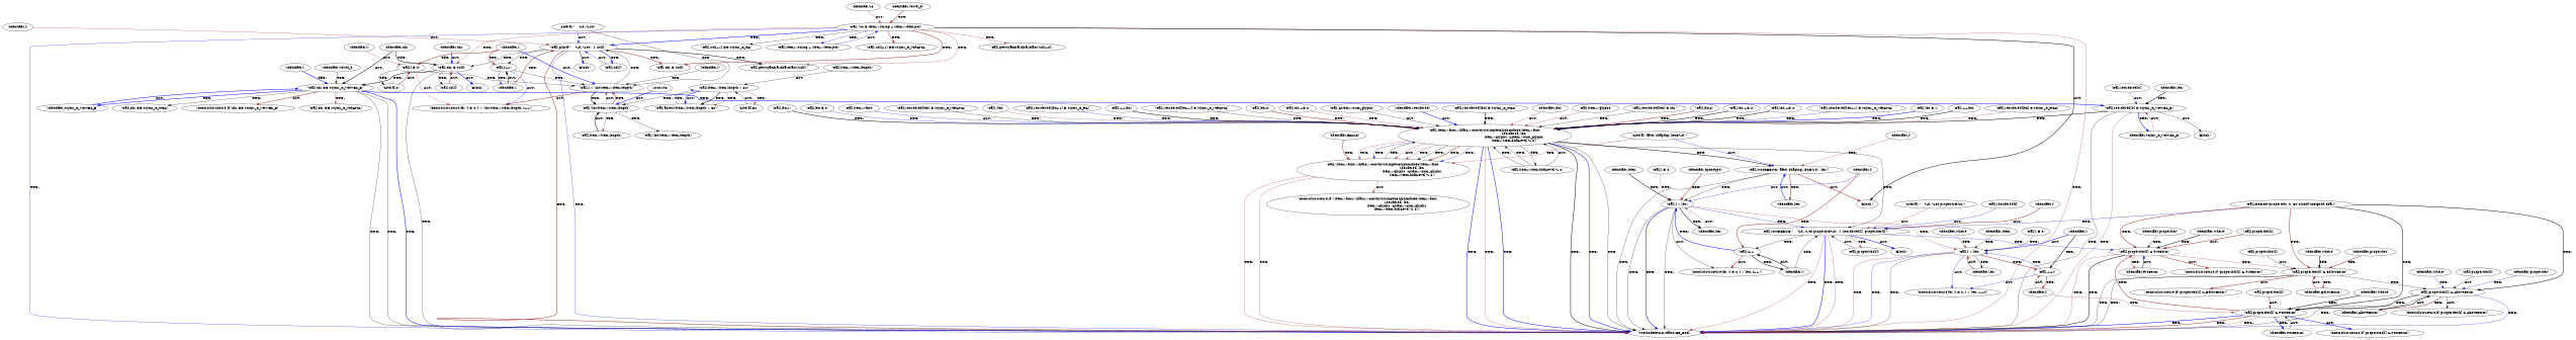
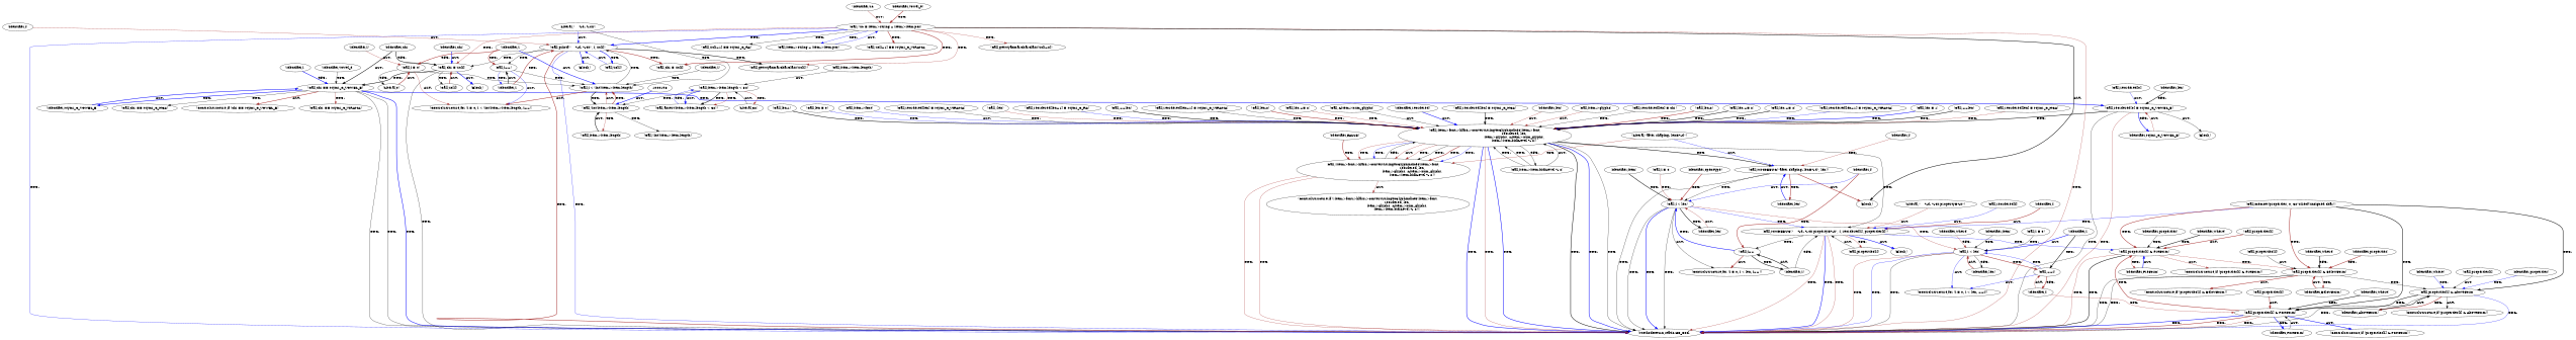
  digraph {
    edge [color=black style=solid]
    n1 [label="(Call,reordered[0] = Mymr_C_VOWEL_E)"]
    n2 [label="(Call,item->font->klass->convertStringToGlyphIndices(item->font,\n                                                        reordered, len,\n                                                        item->glyphs, &item->num_glyphs,\n                                                        item->item.bidiLevel % 2))"]
    n3 [label="(Identifier,Mymr_C_VOWEL_E)"]
    n4 [label="(Block,)"]
    n5 [label="(MethodReturn,static HB_Bool)"]
    n6 [label="(Call,!item->font->klass->convertStringToGlyphIndices(item->font,\n                                                        reordered, len,\n                                                        item->glyphs, &item->num_glyphs,\n                                                        item->item.bidiLevel % 2))"]
    n7 [label="(Call,MMDEBUG(\"after shaping: len=%d\", len))"]
    n8 [label="(Call,MMDEBUG(\"    %d: %4x property=%x\", i, reordered[i], properties[i]))"]
    n9 [label="(Call,item->item.bidiLevel % 2)"]
    n10 [label="(Call,chr == Mymr_C_VOWEL_E)"]
    n11 [label="(Identifier,Mymr_C_VOWEL_E)"]
    n12 [label="(Call,chr == Mymr_C_NGA)"]
    n13 [label="(ControlStructure,if (chr == Mymr_C_VOWEL_E))"]
    n14 [label="(Call,chr == Mymr_C_VIRAMA)"]
    n15 [label="(Call,chr = uc[i])"]
    n16 [label="(Call,uc[i])"]
    n17 [label="(Block,)"]
    n18 [label="(Call,*uc = item->string + item->item.pos)"]
    n19 [label="(Call,printf(\"    %d: %4x\", i, uc[i]))"]
    n20 [label="(Call,uc[i+1] == Mymr_C_RA)"]
    n21 [label="(Call,item->string + item->item.pos)"]
    n22 [label="(Call,uc[i+1] == Mymr_C_VIRAMA)"]
    n23 [label="(Call,chr = uc[i])"]
    n24 [label="(Block,)"]
    n25 [label="(Call,getMyanmarCharClass(uc[i]))"]
    n26 [label="(Call,getMyanmarCharClass(uc[i+2]))"]
    n27 [label="(Call,i++)"]
    n28 [label="(Block,)"]
    n29 [label="(Call,uc[i])"]
    n30 [label="(Call,i < (int)item->item.length)"]
    n31 [label="(ControlStructure,for (i = 0; i < (int)item->item.length; i++))"]
    n32 [label="(Identifier,i)"]
    n33 [label="(Call,(int)item->item.length)"]
    n34 [label="(Call,item->item.length)"]
    n35 [label="(Call,(int)item->item.length)"]
    n36 [label="(Call,i = 0)"]
    n37 [label="(Literal,0)"]
    n38 [label="(Call,item->item.length < 32)"]
    n39 [label="(Call,assert(item->item.length < 32))"]
    n40 [label="(Literal,32)"]
    n41 [label="(ControlStructure,if (!item->font->klass->convertStringToGlyphIndices(item->font,\n                                                        reordered, len,\n                                                        item->glyphs, &item->num_glyphs,\n                                                        item->item.bidiLevel % 2)))"]
    n42 [label="(Call,i < len)"]
    n43 [label="(Identifier,len)"]
    n44 [label="(Call,i++)"]
    n45 [label="(Call,properties[i] & PreForm)"]
    n46 [label="(Call,properties[i])"]
    n47 [label="(Block,)"]
    n48 [label="(Call,i < len)"]
    n49 [label="(ControlStructure,for (i = 0; i < len; i++))"]
    n50 [label="(Identifier,len)"]
    n51 [label="(Call,++i)"]
    n52 [label="(Identifier,len)"]
    n53 [label="(ControlStructure,for (i = 0; i < len; ++i))"]
    n54 [label="(Identifier,i)"]
    n55 [label="(Call,properties[i] & BelowForm)"]
    n56 [label="(ControlStructure,if (properties[i] & PreForm))"]
    n57 [label="(Identifier,PreForm)"]
    n58 [label="(Call,properties[i] & AboveForm)"]
    n59 [label="(Identifier,BelowForm)"]
    n60 [label="(ControlStructure,if (properties[i] & BelowForm))"]
    n61 [label="(Call,properties[i] & PostForm)"]
    n62 [label="(Identifier,AboveForm)"]
    n63 [label="(ControlStructure,if (properties[i] & AboveForm))"]
    n64 [label="(Identifier,PostForm)"]
    n65 [label="(ControlStructure,if (properties[i] & PostForm))"]
    n66 [label="(Identifier,i)"]
    n67 [label="(Identifier,chr)"]
    n68 [label="(Call,&item->num_glyphs)"]
    n69 [label="(Identifier,vowel_e)"]
    n70 [label="(Call,reordered[0])"]
    n71 [label="(Identifier,reordered)"]
    n72 [label="(Call,reordered[len] = Mymr_C_NGA)"]
    n73 [label="(Identifier,i)"]
    n74 [label="(Identifier,i)"]
    n75 [label="(Identifier,len)"]
    n76 [label="(Identifier,where)"]
    n77 [label="(Call,item->glyphs)"]
    n78 [label="(Identifier,uc)"]
    n79 [label="(Identifier,i)"]
    n80 [label="(Identifier,vowel_e)"]
    n81 [label="(Identifier,properties)"]
    n82 [label="(Identifier,where)"]
    n83 [label="(Call,reordered[len] = chr)"]
    n84 [label="(Literal,\"    %d: %4x property=%x\")"]
    n85 [label="(Identifier,where)"]
    n86 [label="(Identifier,i)"]
    n87 [label="(Call,properties[i])"]
    n88 [label="(Call,len-2)"]
    n89 [label="(Call,properties[i])"]
    n90 [label="(Call,memset(properties, 0, 32*sizeof(unsigned char)))"]
    n91 [label="(Call,item->item.length)"]
    n92 [label="(Call,len += 2)"]
    n93 [label="(Call,len += 2)"]
    n94 [label="(Call,reordered[len+1] = Mymr_C_VIRAMA)"]
    n95 [label="(Identifier,item)"]
    n96 [label="(Call,len = 1)"]
    n97 [label="(Identifier,chr)"]
    n98 [label="(Identifier,i)"]
    n99 [label="(Identifier,where)"]
    n100 [label="(Literal,\"    %d: %4x\")"]
    n101 [label="(Literal,\"after shaping: len=%d\")"]
    n102 [label="(Call,i = 0)"]
    n103 [label="(Call,++len)"]
    n104 [label="(Identifier,properties)"]
    n105 [label="(Identifier,FALSE)"]
    n106 [label="(Identifier,i)"]
    n107 [label="(Call,reordered[len] = Mymr_C_NGA)"]
    n108 [label="(Call,len-1)"]
    n109 [label="(Call,reordered[i])"]
    n110 [label="(Call,properties[i])"]
    n111 [label="(Identifier,len)"]
    n112 [label="(Identifier,item)"]
    n113 [label="(Call,len = 0)"]
    n114 [label="(Call,properties[i])"]
    n115 [label="(Identifier,i)"]
    n116 [label="(Identifier,openType)"]
    n117 [label="(Call,item->font)"]
    n118 [label="(Call,reordered[len] = Mymr_C_VIRAMA)"]
    n119 [label="(Call,!len)"]
    n120 [label="(Identifier,i)"]
    n121 [label="(Call,reordered[len+1] = Mymr_C_RA)"]
    n122 [label="(Call,++len)"]
    n123 [label="(Identifier,properties)"]
    n124 [label="(Identifier,i)"]
    n125 [label="(Identifier,where)"]
    n126 [label="(Call,reordered[len+1] = Mymr_C_VIRAMA)"]
    n127 [label="(Call,i = 0)"]
    n128 [label="(Call,len-2)"]
    n129 [label="(Call,len += 2)"]
    1000193
    n1 -> n2 [label="DDG: " style=bold]
    n1 -> n3 [color=blue label="CFG: " style=bold]
    n1 -> n4 [label="AST: "]
    n1 -> n5 [label="DDG: "]
    n1 -> n5 [color=brown label="DDG: "]
    n2 -> n5 [color=blue label="DDG: " style=bold]
    n2 -> n5 [color=brown label="DDG: "]
    n2 -> n5 [color=blue label="DDG: " style=bold]
    n2 -> n5 [label="DDG: " style=bold]
    n2 -> n5 [color=blue label="DDG: " style=bold]
    n2 -> n5 [label="DDG: "]
    n2 -> n6 [color=brown label="AST: "]
    n2 -> n6 [color=brown label="DDG: "]
    n2 -> n6 [label="DDG: "]
    n2 -> n6 [color=brown label="DDG: " style=bold]
    n2 -> n6 [color=blue label="DDG: "]
    n2 -> n6 [color=brown label="DDG: "]
    n2 -> n6 [color=blue label="DDG: "]
    n2 -> n7 [label="DDG: " style=bold]
    n2 -> n8 [label="DDG: "]
    n2 -> n9 [label="CFG: "]
    n3 -> n1 [color=brown label="AST: "]
    n6 -> n2 [label="CFG: "]
    n6 -> n5 [color=brown label="DDG: "]
    n6 -> n5 [color=brown label="DDG: "]
    n6 -> n41 [color=brown label="AST: "]
    n7 -> n5 [label="DDG: "]
    n7 -> n24 [color=brown label="AST: " style=bold]
    n7 -> n42 [label="DDG: "]
    n7 -> n43 [color=brown label="CFG: " style=bold]
    n8 -> n5 [color=blue label="DDG: " style=bold]
    n8 -> n5 [color=brown label="DDG: "]
    n8 -> n5 [color=brown label="DDG: "]
    n8 -> n44 [label="DDG: "]
    n8 -> n45 [color=blue label="DDG: "]
    n8 -> n46 [color=brown label="CFG: "]
    n8 -> n47 [color=blue label="AST: " style=bold]
    n9 -> n2 [label="AST: "]
    n9 -> n2 [label="DDG: "]
    n9 -> n2 [label="DDG: "]
    n10 -> n1 [color=blue label="DDG: " style=bold]
    n10 -> n5 [label="DDG: "]
    n10 -> n5 [label="DDG: "]
    n10 -> n5 [color=blue label="DDG: " style=bold]
    n10 -> n11 [color=blue label="CFG: " style=bold]
    n10 -> n12 [label="DDG: "]
    n10 -> n13 [color=brown label="AST: " style=bold]
    n10 -> n14 [color=brown label="DDG: "]
    n11 -> n10 [color=blue label="AST: " style=bold]
    n15 -> n5 [label="DDG: "]
    n15 -> n10 [label="DDG: " style=bold]
    n15 -> n16 [label="CFG: "]
    n15 -> n17 [color=blue label="AST: " style=bold]
    n16 -> n15 [color=brown label="AST: " style=bold]
    n18 -> n5 [color=blue label="DDG: "]
    n18 -> n5 [color=brown label="DDG: "]
    n18 -> n15 [color=brown label="DDG: "]
    n18 -> n19 [color=blue label="DDG: " style=bold]
    n18 -> n20 [label="DDG: "]
    n18 -> n21 [color=blue label="CFG: "]
    n18 -> n22 [color=brown label="DDG: " style=bold]
    n18 -> n23 [color=brown label="DDG: " style=bold]
    n18 -> n24 [label="AST: " style=bold]
    n18 -> n25 [color=brown label="DDG: "]
    n18 -> n26 [color=brown label="DDG: "]
    n19 -> n5 [color=blue label="DDG: "]
    n19 -> n5 [color=brown label="DDG: " style=bold]
    n19 -> n15 [label="DDG: "]
    n19 -> n23 [color=brown label="DDG: " style=bold]
    n19 -> n25 [label="DDG: " style=bold]
    n19 -> n27 [label="DDG: "]
    n19 -> n28 [color=blue label="AST: " style=bold]
    n19 -> n29 [color=blue label="CFG: " style=bold]
    n21 -> n18 [color=blue label="AST: "]
    n27 -> n30 [label="DDG: "]
    n27 -> n31 [color=blue label="AST: "]
    n27 -> n32 [color=blue label="CFG: "]
    n29 -> n19 [color=blue label="AST: "]
    n30 -> n19 [label="DDG: "]
    n30 -> n31 [color=brown label="AST: " style=bold]
    n30 -> n33 [label="CFG: " style=bold]
    n32 -> n19 [color=brown label="CFG: " style=bold]
    n32 -> n27 [label="AST: " style=bold]
    n33 -> n30 [color=brown label="AST: "]
    n33 -> n30 [color=brown label="DDG: " style=bold]
    n33 -> n34 [color=brown label="CFG: "]
    n33 -> n35 [label="DDG: "]
    n34 -> n33 [label="AST: " style=bold]
    n36 -> n30 [label="DDG: "]
    n36 -> n31 [color=brown label="AST: "]
    n36 -> n37 [label="CFG: "]
    n37 -> n36 [color=brown label="AST: " style=bold]
    n38 -> n33 [label="DDG: "]
    n38 -> n39 [color=blue label="AST: " style=bold]
    n38 -> n39 [label="DDG: " style=bold]
    n38 -> n39 [color=brown label="DDG: "]
    n38 -> n40 [color=brown label="CFG: "]
    n39 -> n38 [color=blue label="CFG: "]
    n40 -> n38 [label="AST: "]
    n42 -> n5 [color=blue label="DDG: " style=bold]
    n42 -> n5 [label="DDG: "]
    n42 -> n5 [label="DDG: "]
    n42 -> n8 [color=blue label="DDG: "]
    n42 -> n48 [color=brown label="DDG: "]
    n42 -> n49 [label="AST: "]
    n42 -> n50 [label="CFG: " style=bold]
    n43 -> n7 [color=blue label="AST: " style=bold]
    n44 -> n42 [color=blue label="DDG: " style=bold]
    n44 -> n49 [color=brown label="AST: " style=bold]
    n44 -> n54 [label="CFG: " style=bold]
    n45 -> n5 [color=brown label="DDG: "]
    n45 -> n5 [label="DDG: " style=bold]
    n45 -> n55 [color=brown label="DDG: "]
-   n45 -> n56 [color=brown label="AST: " style=bold]
+   n45 -> n56 [color=brown label="AST: "]
    n45 -> n57 [color=brown label="CFG: "]
    n46 -> n8 [label="AST: "]
    n48 -> n5 [label="DDG: "]
    n48 -> n5 [color=brown label="DDG: "]
    n48 -> n5 [color=blue label="DDG: "]
    n48 -> n51 [color=brown label="DDG: " style=bold]
    n48 -> n52 [label="CFG: "]
    n48 -> n53 [color=blue label="AST: "]
    n50 -> n42 [color=brown label="AST: "]
    n51 -> n48 [color=blue label="DDG: "]
    n51 -> n53 [color=blue label="AST: "]
    n51 -> n66 [color=brown label="CFG: " style=bold]
    n52 -> n48 [color=brown label="AST: " style=bold]
    n54 -> n8 [label="CFG: "]
    n54 -> n44 [label="AST: " style=bold]
    n55 -> n5 [label="DDG: "]
    n55 -> n5 [label="DDG: "]
    n55 -> n58 [label="DDG: "]
    n55 -> n59 [color=brown label="CFG: "]
    n55 -> n60 [color=brown label="AST: " style=bold]
    n57 -> n45 [color=blue label="AST: " style=bold]
    n58 -> n5 [color=blue label="DDG: "]
    n58 -> n5 [label="DDG: "]
    n58 -> n61 [label="DDG: " style=bold]
    n58 -> n62 [color=brown label="CFG: " style=bold]
    n58 -> n63 [label="AST: "]
    n59 -> n55 [color=brown label="AST: " style=bold]
    n61 -> n5 [color=blue label="DDG: " style=bold]
    n61 -> n5 [color=brown label="DDG: " style=bold]
    n61 -> n5 [color=brown label="DDG: "]
    n61 -> n45 [color=brown label="DDG: " style=bold]
    n61 -> n64 [color=blue label="CFG: " style=bold]
    n61 -> n65 [color=blue label="AST: " style=bold]
    n62 -> n58 [label="AST: " style=bold]
    n64 -> n61 [label="AST: "]
    n66 -> n51 [color=brown label="AST: "]
    n66 -> n61 [color=brown label="CFG: "]
    n67 -> n15 [color=blue label="AST: " style=bold]
    n68 -> n2 [label="AST: "]
    n69 -> n10 [label="CFG: "]
    n70 -> n1 [color=blue label="AST: "]
    n71 -> n2 [color=blue label="AST: " style=bold]
    n72 -> n2 [label="DDG: " style=bold]
    n73 -> n48 [color=blue label="AST: " style=bold]
    n73 -> n51 [label="CFG: " style=bold]
    n74 -> n8 [color=brown label="AST: " style=bold]
    n75 -> n2 [color=brown label="AST: "]
    n76 -> n58 [color=blue label="CFG: "]
    n77 -> n2 [color=brown label="AST: "]
    n78 -> n18 [color=brown label="AST: "]
    n79 -> n10 [color=blue label="CFG: " style=bold]
    n80 -> n18 [color=brown label="CFG: " style=bold]
    n81 -> n45 [label="CFG: "]
    n82 -> n55 [label="CFG: " style=bold]
    n83 -> n2 [label="DDG: "]
    n84 -> n8 [color=brown label="AST: "]
    n85 -> n48 [color=brown label="CFG: "]
    n86 -> n7 [color=brown label="CFG: "]
    n87 -> n61 [color=brown label="AST: " style=bold]
    n88 -> n2 [color=brown label="DDG: " style=bold]
    n89 -> n58 [label="AST: "]
    n90 -> n8 [color=blue label="DDG: "]
    n90 -> n45 [color=brown label="DDG: " style=bold]
    n90 -> n55 [color=brown label="DDG: " style=bold]
    n90 -> n58 [label="DDG: " style=bold]
    n90 -> n61 [label="DDG: " style=bold]
    n91 -> n38 [label="AST: "]
    n92 -> n2 [label="DDG: " style=bold]
    n93 -> n2 [label="DDG: " style=bold]
    n94 -> n2 [color=blue label="DDG: "]
    n95 -> n42 [label="CFG: " style=bold]
    n96 -> n2 [color=blue label="DDG: " style=bold]
    n97 -> n10 [label="AST: " style=bold]
    n97 -> n15 [label="CFG: " style=bold]
    n98 -> n30 [label="CFG: "]
    n99 -> n45 [label="CFG: " style=bold]
    n100 -> n19 [color=blue label="AST: "]
    n100 -> n30 [label="CFG: "]
    n101 -> n6 [color=brown label="CFG: "]
    n101 -> n7 [color=blue label="AST: "]
    n102 -> n42 [color=brown label="DDG: "]
    n103 -> n2 [label="DDG: " style=bold]
    n104 -> n55 [color=brown label="CFG: " style=bold]
    n105 -> n6 [color=brown label="CFG: " style=bold]
    n106 -> n27 [color=brown label="CFG: " style=bold]
    n106 -> n30 [color=blue label="AST: " style=bold]
    n106 -> n36 [color=brown label="CFG: " style=bold]
    n107 -> n2 [color=brown label="DDG: "]
    n108 -> n2 [label="DDG: " style=bold]
    n109 -> n8 [color=blue label="AST: "]
    n110 -> n55 [label="AST: "]
    n111 -> n1 [label="CFG: " style=bold]
    n112 -> n48 [label="CFG: "]
    n113 -> n2 [color=blue label="DDG: "]
    n114 -> n45 [color=brown label="AST: " style=bold]
    n115 -> n19 [color=brown label="AST: "]
    n116 -> n42 [color=brown label="CFG: " style=bold]
    n117 -> n2 [color=blue label="AST: "]
    n118 -> n2 [label="DDG: "]
    n119 -> n2 [color=brown label="DDG: "]
    n120 -> n42 [color=blue label="AST: "]
    n120 -> n44 [color=brown label="CFG: " style=bold]
    n121 -> n2 [color=blue label="DDG: "]
    n122 -> n2 [label="DDG: " style=bold]
    n123 -> n58 [color=blue label="CFG: "]
    n124 -> n36 [color=brown label="AST: "]
    n125 -> n61 [label="CFG: " style=bold]
    n126 -> n2 [label="DDG: "]
    n127 -> n48 [label="DDG: "]
    n128 -> n2 [color=brown label="DDG: " style=bold]
    n129 -> n2 [color=brown label="DDG: "]
    1000193 -> n33 [color=blue label="AST: " style=bold]
  }
